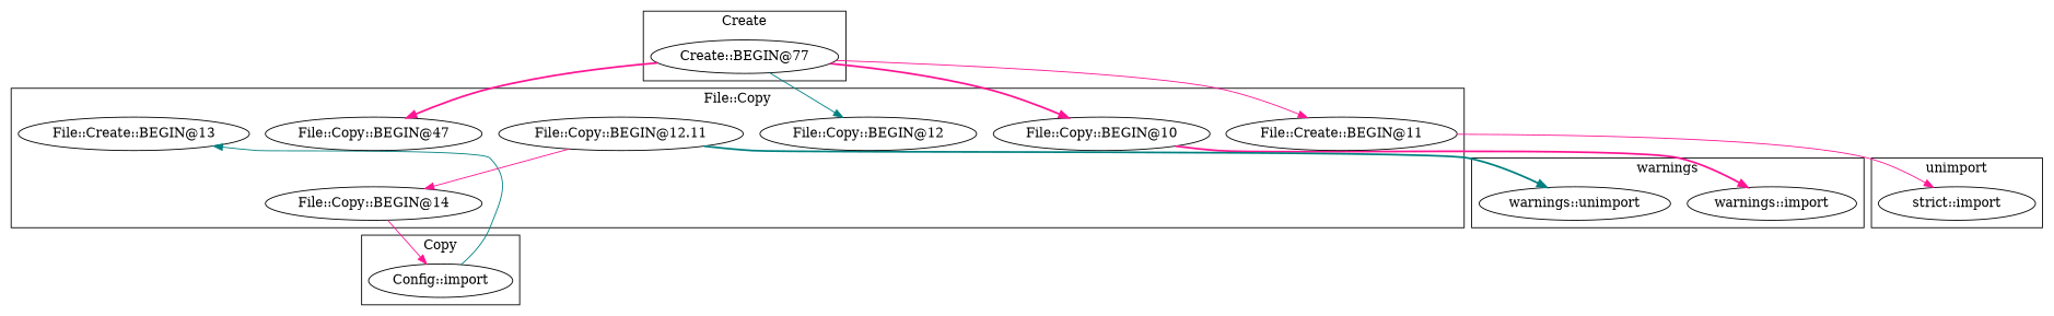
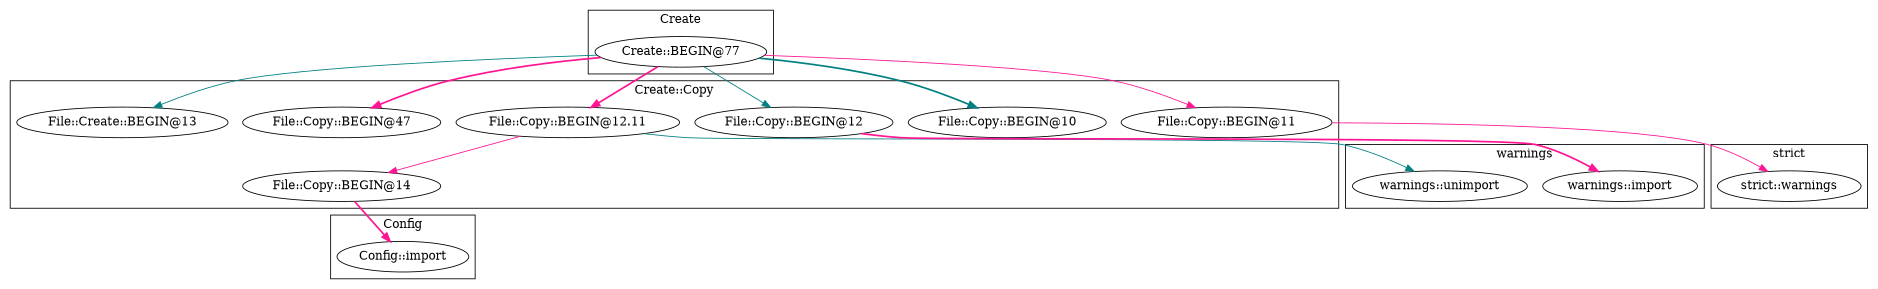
  digraph {
    edge [color=deeppink style=solid]
    "warnings::unimport"
    "warnings::import"
    "Config::import"
    "File::Copy::BEGIN@10"
-   "File::Copy::BEGIN@11" [label="File::Create::BEGIN@11"]
+   "File::Copy::BEGIN@11"
    n6 [label="File::Create::BEGIN@13"]
    "File::Copy::BEGIN@12.11"
    "File::Copy::BEGIN@47"
    "File::Copy::BEGIN@12"
    "File::Copy::BEGIN@14"
-   "strict::import"
+   "strict::import" [label="strict::warnings"]
    "Create::BEGIN@77"
    subgraph cluster_1 {
      label=warnings
      "warnings::unimport"
      "warnings::import"
    }
    subgraph cluster_2 {
-     label=Copy
+     label=Config
      "Config::import"
    }
    subgraph cluster_3 {
-     label="File::Copy"
+     label="Create::Copy"
      "File::Copy::BEGIN@10"
      "File::Copy::BEGIN@11"
      n6
      "File::Copy::BEGIN@12.11"
      "File::Copy::BEGIN@47"
      "File::Copy::BEGIN@12"
      "File::Copy::BEGIN@14"
    }
    subgraph cluster_4 {
-     label=unimport
+     label="strict"
      "strict::import"
    }
    subgraph cluster_5 {
      label=Create
      "Create::BEGIN@77"
    }
    "File::Copy::BEGIN@11" -> "strict::import"
-   "File::Copy::BEGIN@12.11" -> "warnings::unimport" [color=teal style=bold]
+   "File::Copy::BEGIN@12.11" -> "warnings::unimport" [color=teal]
    "File::Copy::BEGIN@12.11" -> "File::Copy::BEGIN@14"
-   "File::Copy::BEGIN@10" -> "warnings::import" [style=bold]
-   "File::Copy::BEGIN@14" -> "Config::import"
-   "Create::BEGIN@77" -> "File::Copy::BEGIN@10" [style=bold]
+   "File::Copy::BEGIN@12" -> "warnings::import" [style=bold]
+   "File::Copy::BEGIN@14" -> "Config::import" [style=bold]
+   "Create::BEGIN@77" -> "File::Copy::BEGIN@10" [color=teal style=bold]
    "Create::BEGIN@77" -> "File::Copy::BEGIN@11"
-   "Config::import" -> n6 [color=teal]
+   "Create::BEGIN@77" -> n6 [color=teal]
+   "Create::BEGIN@77" -> "File::Copy::BEGIN@12.11" [style=bold]
    "Create::BEGIN@77" -> "File::Copy::BEGIN@47" [style=bold]
    "Create::BEGIN@77" -> "File::Copy::BEGIN@12" [color=teal]
  }
